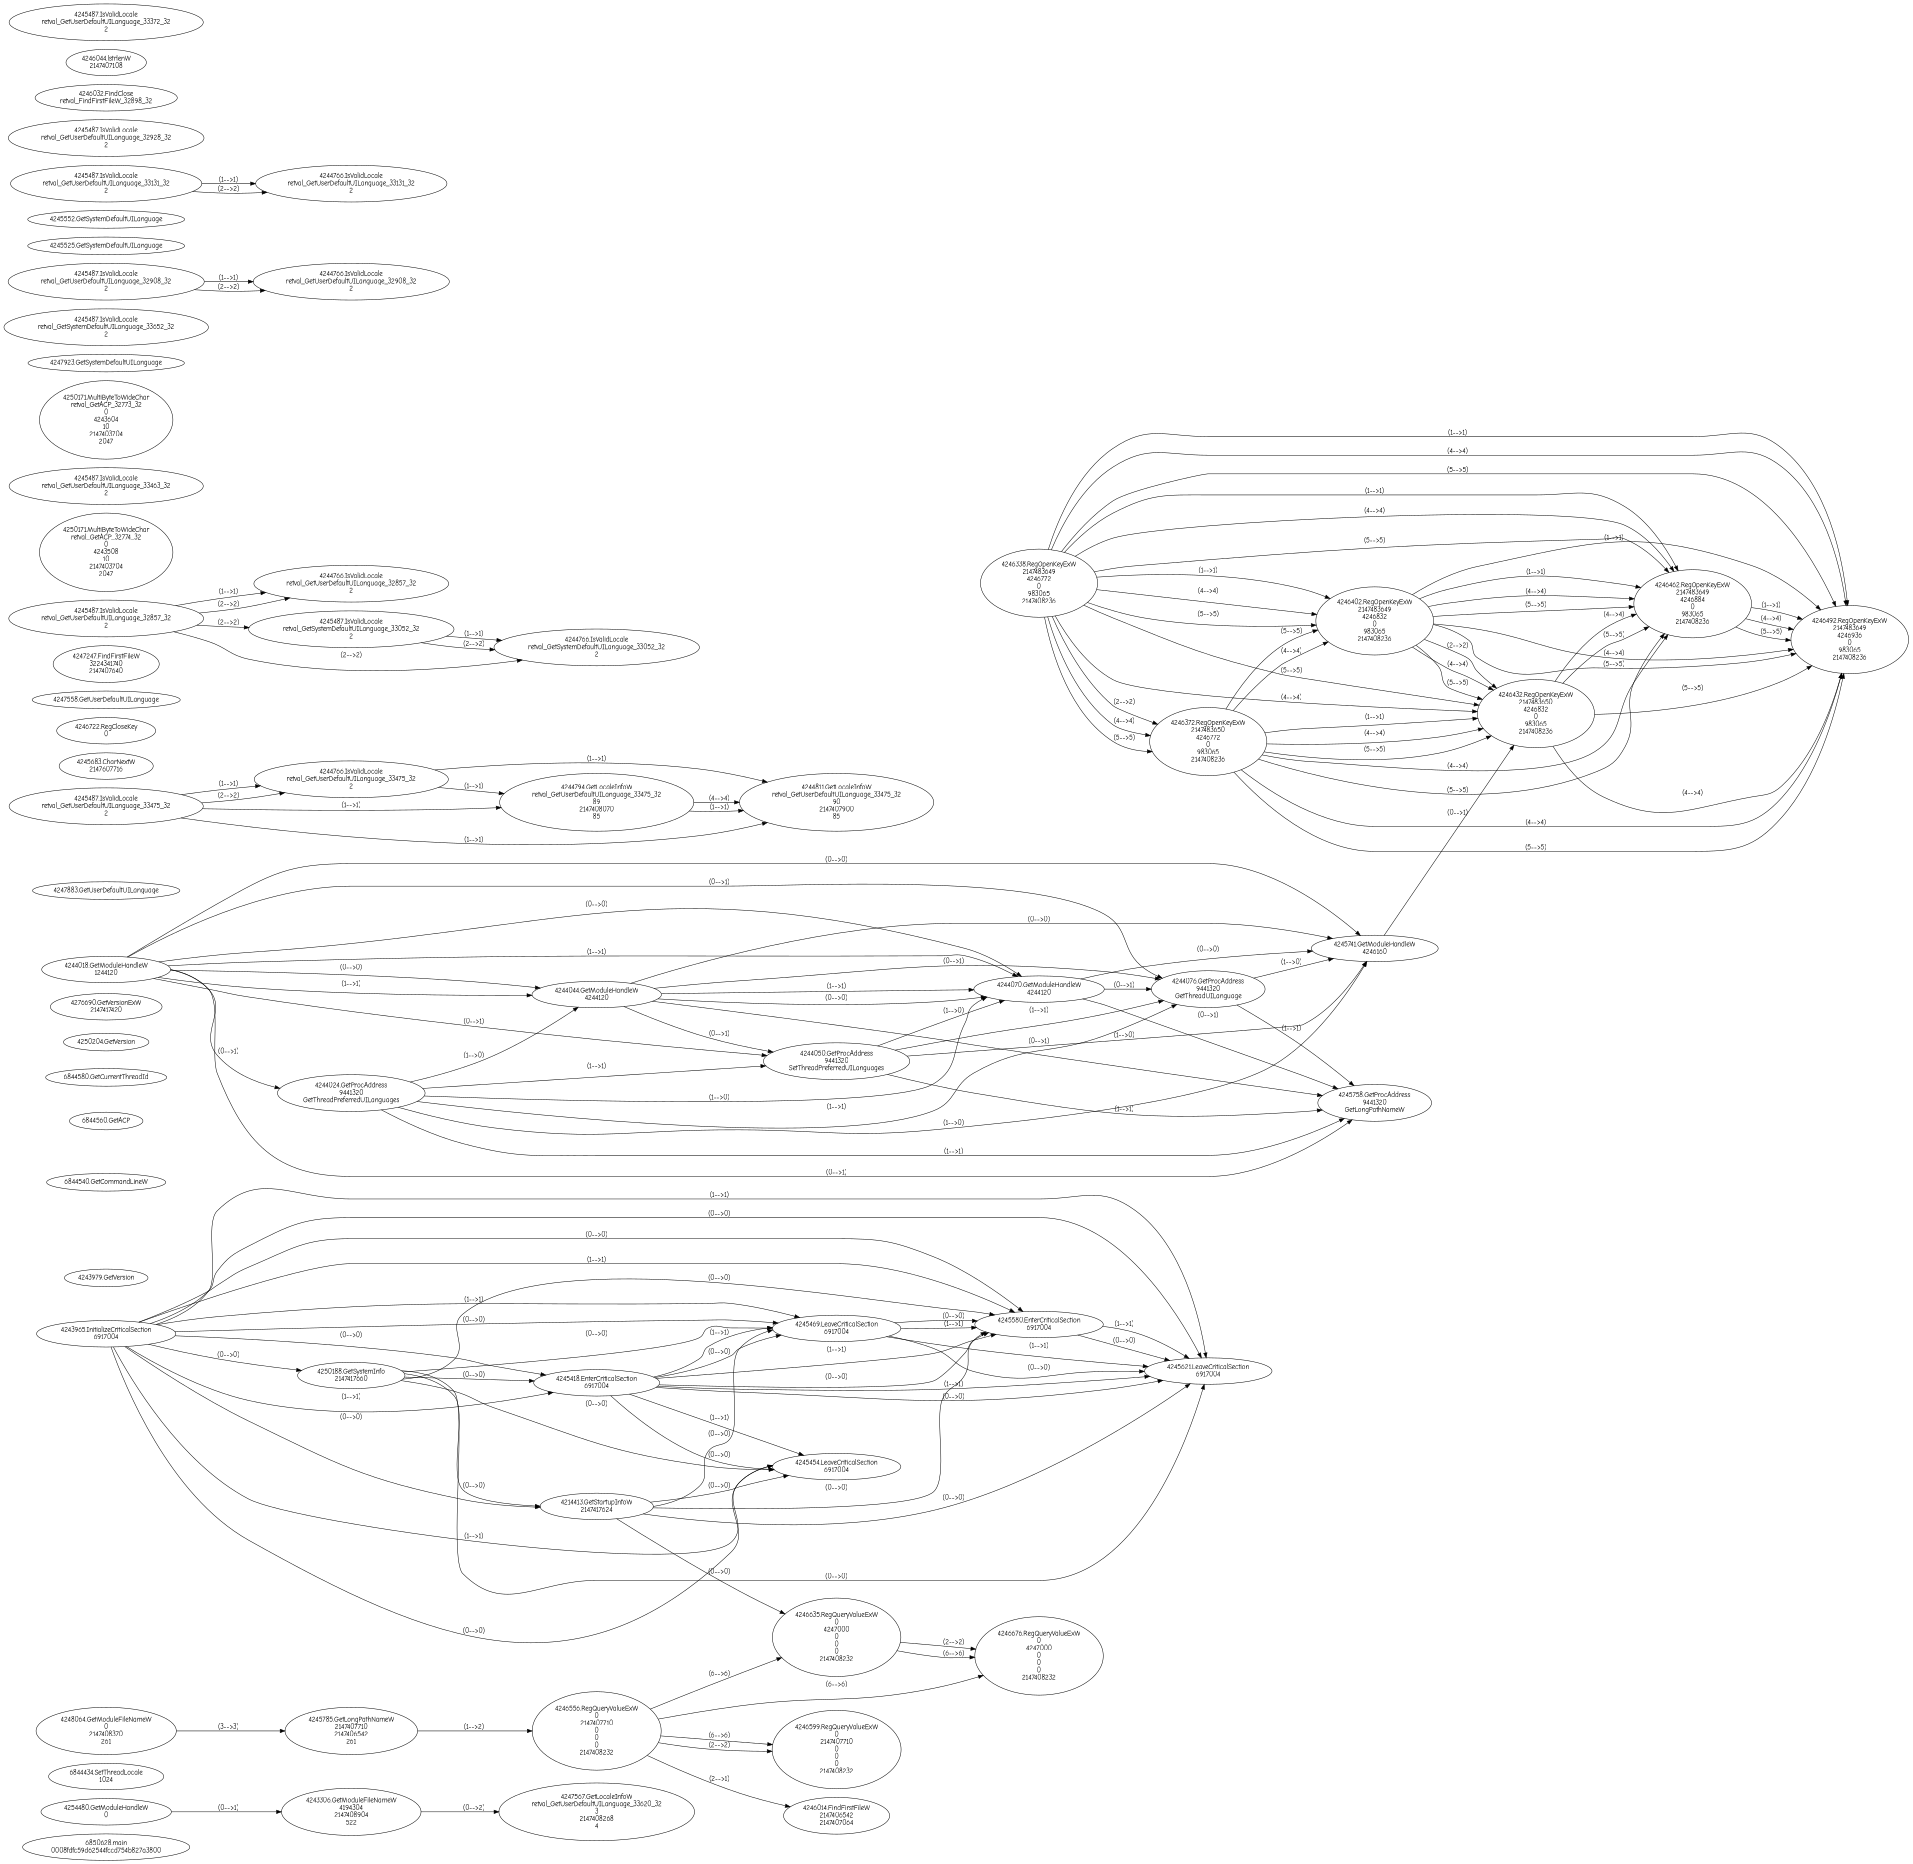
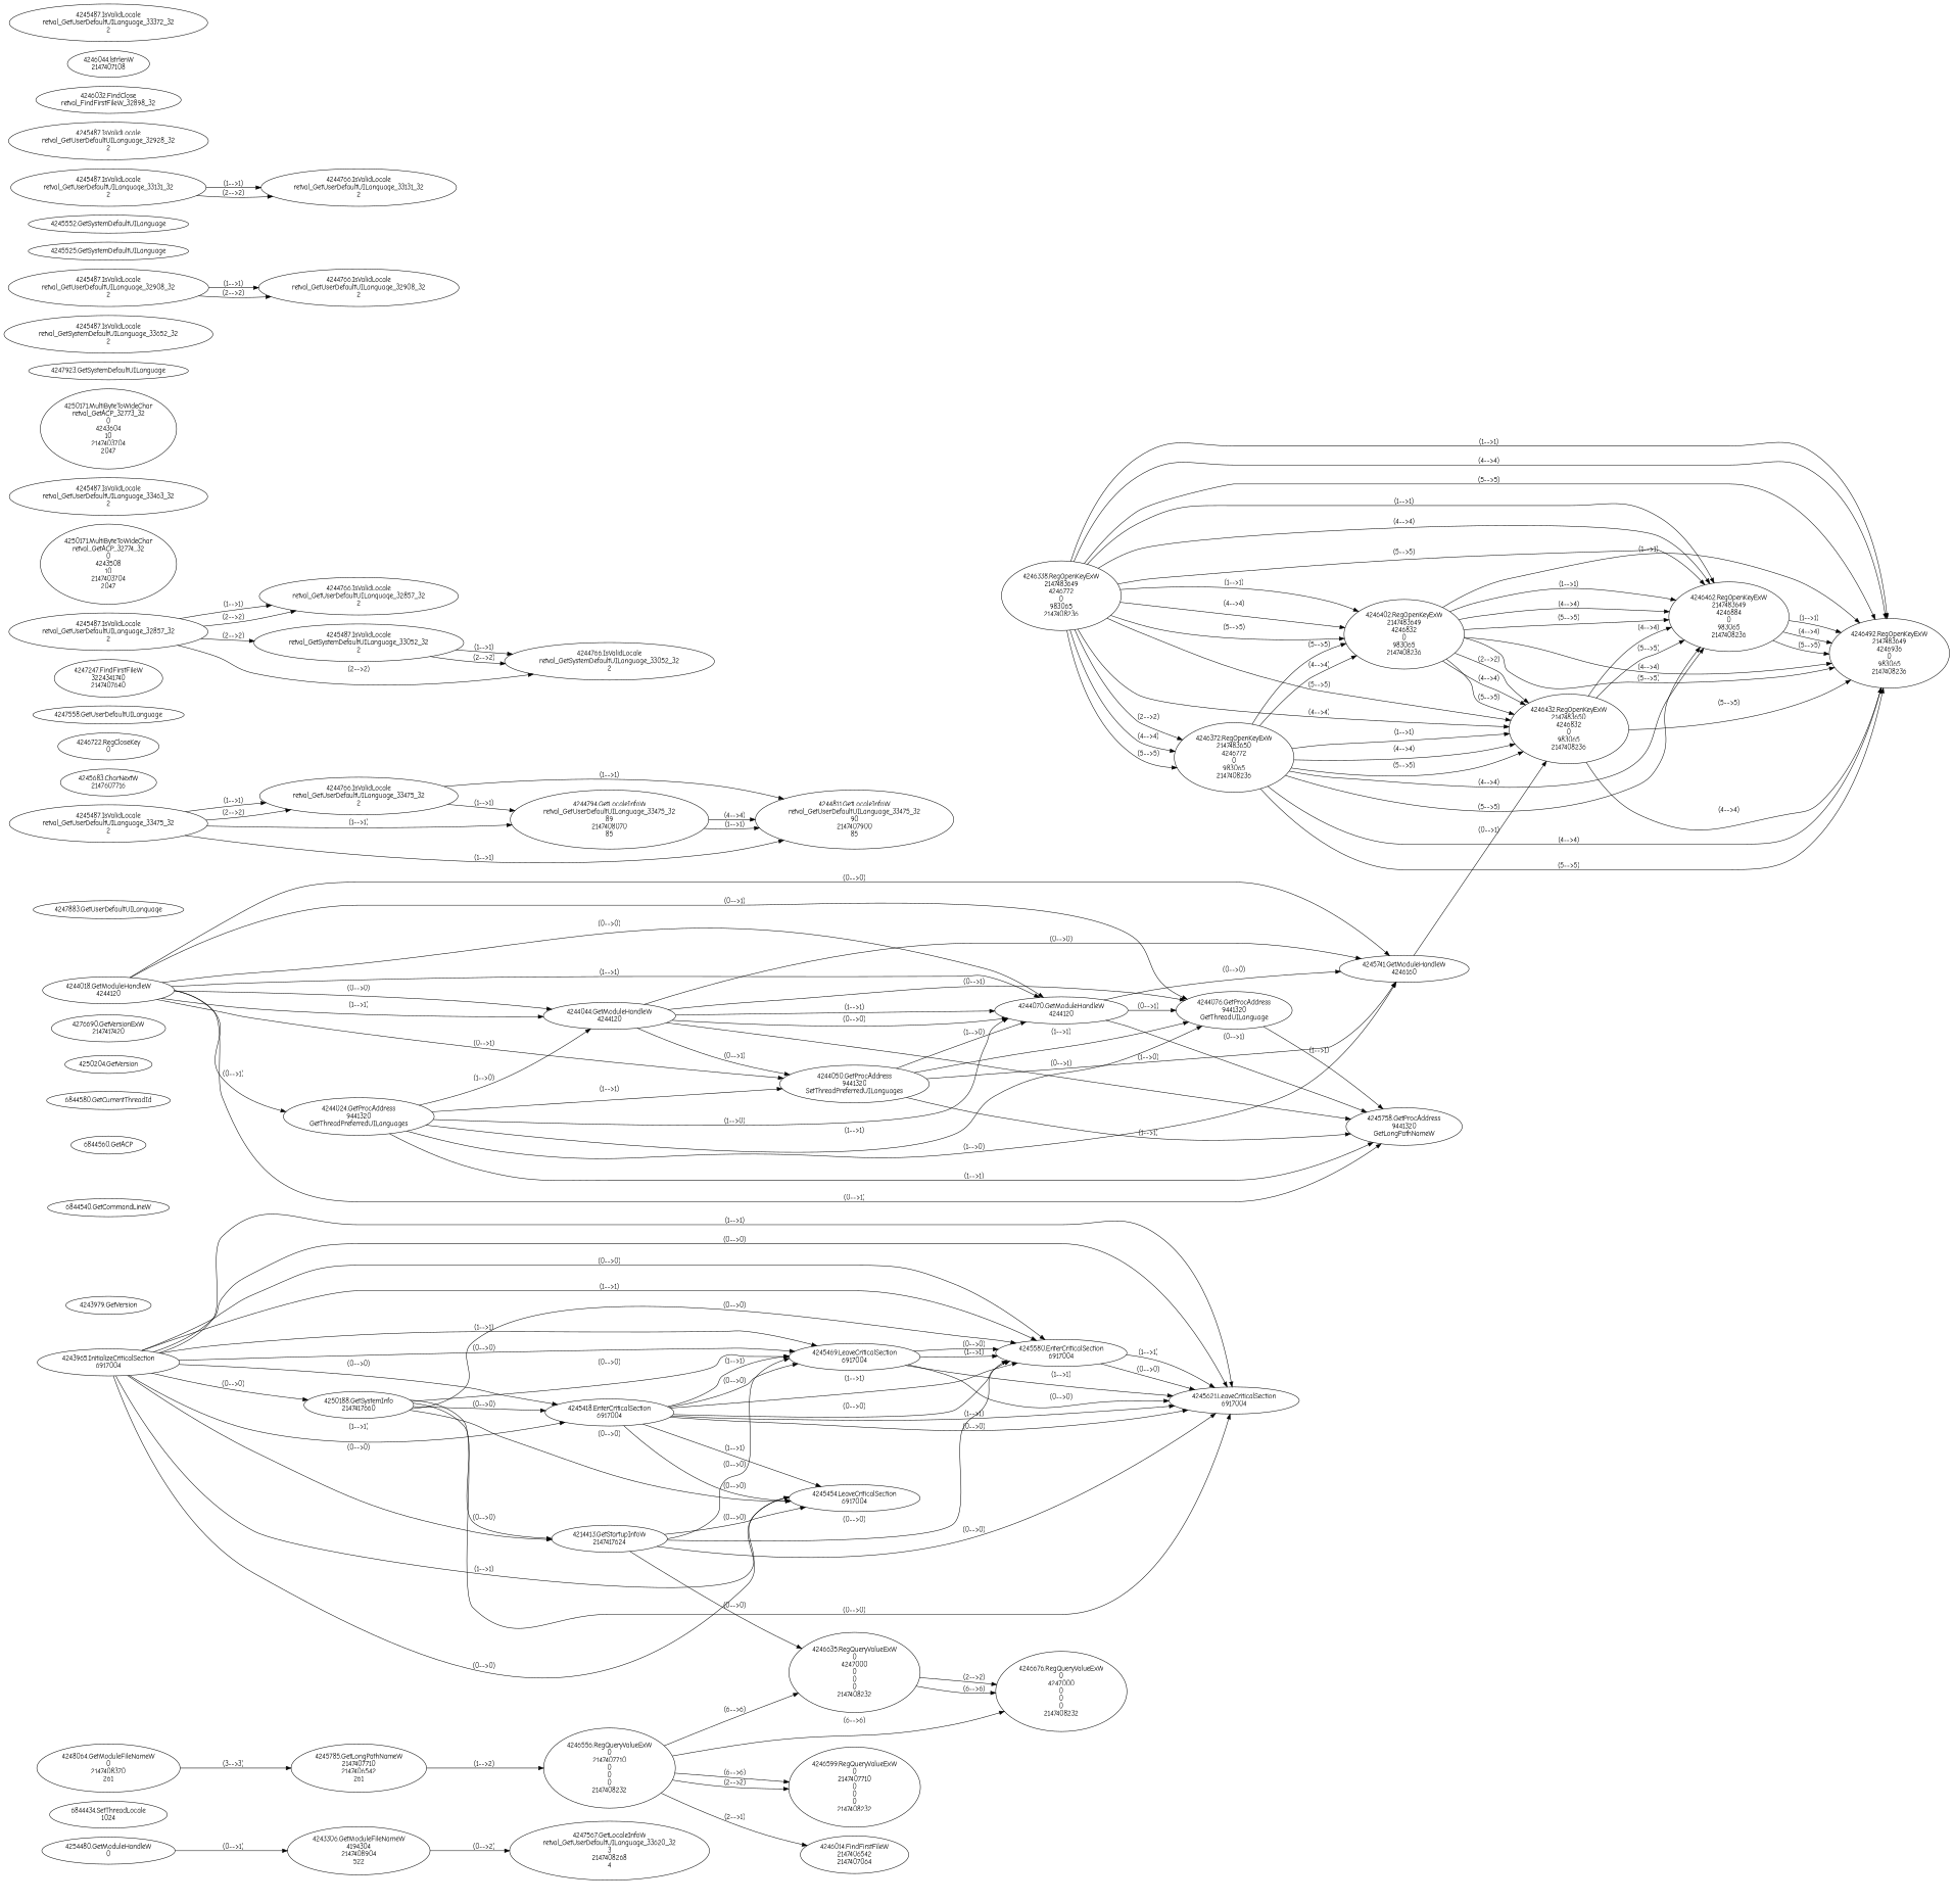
  digraph {
    fontname="Comic Neue"
    rankdir=LR
    node [fontname="Comic Neue"]
    edge [fontname="Comic Neue"]
-   n1 [label="6850628.main\n0008fdfc59d62544fccd754b827a3800"]
    n2 [label="4254480.GetModuleHandleW\n0"]
    n3 [label="4243306.GetModuleFileNameW\n4194304\n2147408904\n522"]
    n4 [label="4247567.GetLocaleInfoW\nretval_GetUserDefaultUILanguage_33620_32\n3\n2147408268\n4"]
    n5 [label="6844434.SetThreadLocale\n1024"]
    n6 [label="4243965.InitializeCriticalSection\n6917004"]
    n7 [label="4250188.GetSystemInfo\n2147417660"]
    n8 [label="4214413.GetStartupInfoW\n2147417624"]
    n9 [label="4245418.EnterCriticalSection\n6917004"]
    n10 [label="4245469.LeaveCriticalSection\n6917004"]
    n11 [label="4245454.LeaveCriticalSection\n6917004"]
    n12 [label="4245580.EnterCriticalSection\n6917004"]
    n13 [label="4245621.LeaveCriticalSection\n6917004"]
    n14 [label="4246635.RegQueryValueExW\n0\n4247000\n0\n0\n0\n2147408232"]
    n15 [label="4243979.GetVersion\n"]
    n16 [label="6844540.GetCommandLineW\n"]
    n17 [label="6844560.GetACP\n"]
    n18 [label="6844580.GetCurrentThreadId\n"]
    n19 [label="4250204.GetVersion\n"]
    n20 [label="4276690.GetVersionExW\n2147417420"]
    n21 [label="4248064.GetModuleFileNameW\n0\n2147408370\n261"]
    n22 [label="4245785.GetLongPathNameW\n2147407710\n2147406542\n261"]
    n23 [label="4246556.RegQueryValueExW\n0\n2147407710\n0\n0\n0\n2147408232"]
    n24 [label="4246338.RegOpenKeyExW\n2147483649\n4246772\n0\n983065\n2147408236"]
    n25 [label="4246372.RegOpenKeyExW\n2147483650\n4246772\n0\n983065\n2147408236"]
    n26 [label="4246402.RegOpenKeyExW\n2147483649\n4246832\n0\n983065\n2147408236"]
    n27 [label="4246432.RegOpenKeyExW\n2147483650\n4246832\n0\n983065\n2147408236"]
    n28 [label="4246462.RegOpenKeyExW\n2147483649\n4246884\n0\n983065\n2147408236"]
    n29 [label="4246492.RegOpenKeyExW\n2147483649\n4246936\n0\n983065\n2147408236"]
    n30 [label="4247883.GetUserDefaultUILanguage\n"]
    n31 [label="4245487.IsValidLocale\nretval_GetUserDefaultUILanguage_33475_32\n2"]
    n32 [label="4244766.IsValidLocale\nretval_GetUserDefaultUILanguage_33475_32\n2"]
    n33 [label="4244794.GetLocaleInfoW\nretval_GetUserDefaultUILanguage_33475_32\n89\n2147408070\n85"]
    n34 [label="4244811.GetLocaleInfoW\nretval_GetUserDefaultUILanguage_33475_32\n90\n2147407900\n85"]
-   n35 [label="4244018.GetModuleHandleW\n1244120"]
+   n35 [label="4244018.GetModuleHandleW\n4244120"]
    n36 [label="4244024.GetProcAddress\n9441320\nGetThreadPreferredUILanguages"]
    n37 [label="4244044.GetModuleHandleW\n4244120"]
    n38 [label="4244050.GetProcAddress\n9441320\nSetThreadPreferredUILanguages"]
    n39 [label="4244070.GetModuleHandleW\n4244120"]
    n40 [label="4244076.GetProcAddress\n9441320\nGetThreadUILanguage"]
    n41 [label="4245741.GetModuleHandleW\n4246160"]
    n42 [label="4245758.GetProcAddress\n9441320\nGetLongPathNameW"]
    n43 [label="4246599.RegQueryValueExW\n0\n2147407710\n0\n0\n0\n2147408232"]
    n44 [label="4246014.FindFirstFileW\n2147406542\n2147407064"]
    n45 [label="4246676.RegQueryValueExW\n0\n4247000\n0\n0\n0\n2147408232"]
    n46 [label="4245683.CharNextW\n2147607716"]
    n47 [label="4246722.RegCloseKey\n0"]
    n48 [label="4247558.GetUserDefaultUILanguage\n"]
    n49 [label="4247247.FindFirstFileW\n3224341740\n2147407640"]
    n50 [label="4245487.IsValidLocale\nretval_GetUserDefaultUILanguage_32857_32\n2"]
    n51 [label="4244766.IsValidLocale\nretval_GetUserDefaultUILanguage_32857_32\n2"]
    n52 [label="4245487.IsValidLocale\nretval_GetSystemDefaultUILanguage_33052_32\n2"]
    n53 [label="4244766.IsValidLocale\nretval_GetSystemDefaultUILanguage_33052_32\n2"]
    n54 [label="4250171.MultiByteToWideChar\nretval_GetACP_32774_32\n0\n4243508\n10\n2147403704\n2047"]
    n55 [label="4245487.IsValidLocale\nretval_GetUserDefaultUILanguage_33463_32\n2"]
    n56 [label="4250171.MultiByteToWideChar\nretval_GetACP_32773_32\n0\n4243604\n10\n2147403704\n2047"]
    n57 [label="4247923.GetSystemDefaultUILanguage\n"]
    n58 [label="4245487.IsValidLocale\nretval_GetSystemDefaultUILanguage_33652_32\n2"]
    n59 [label="4245487.IsValidLocale\nretval_GetUserDefaultUILanguage_32908_32\n2"]
    n60 [label="4244766.IsValidLocale\nretval_GetUserDefaultUILanguage_32908_32\n2"]
    n61 [label="4245525.GetSystemDefaultUILanguage\n"]
    n62 [label="4245552.GetSystemDefaultUILanguage\n"]
    n63 [label="4245487.IsValidLocale\nretval_GetUserDefaultUILanguage_33131_32\n2"]
    n64 [label="4244766.IsValidLocale\nretval_GetUserDefaultUILanguage_33131_32\n2"]
    n65 [label="4245487.IsValidLocale\nretval_GetUserDefaultUILanguage_32928_32\n2"]
    n66 [label="4246032.FindClose\nretval_FindFirstFileW_32898_32"]
    n67 [label="4246044.lstrlenW\n2147407108"]
    n68 [label="4245487.IsValidLocale\nretval_GetUserDefaultUILanguage_33372_32\n2"]
    n2 -> n3 [label="(0-->1)"]
    n3 -> n4 [label="(0-->2)"]
    n6 -> n7 [label="(0-->0)"]
    n6 -> n8 [label="(0-->0)"]
    n6 -> n9 [label="(1-->1)"]
    n6 -> n9 [label="(0-->0)"]
    n6 -> n10 [label="(1-->1)"]
    n6 -> n10 [label="(0-->0)"]
    n6 -> n11 [label="(1-->1)"]
    n6 -> n11 [label="(0-->0)"]
    n6 -> n12 [label="(1-->1)"]
    n6 -> n12 [label="(0-->0)"]
    n6 -> n13 [label="(1-->1)"]
    n6 -> n13 [label="(0-->0)"]
    n7 -> n8 [label="(0-->0)"]
    n7 -> n9 [label="(0-->0)"]
    n7 -> n10 [label="(0-->0)"]
    n7 -> n11 [label="(0-->0)"]
    n7 -> n12 [label="(0-->0)"]
    n7 -> n13 [label="(0-->0)"]
    n8 -> n10 [label="(0-->0)"]
    n8 -> n11 [label="(0-->0)"]
    n8 -> n12 [label="(0-->0)"]
    n8 -> n13 [label="(0-->0)"]
    n8 -> n14 [label="(0-->0)"]
    n9 -> n10 [label="(1-->1)"]
    n9 -> n10 [label="(0-->0)"]
    n9 -> n11 [label="(1-->1)"]
    n9 -> n11 [label="(0-->0)"]
    n9 -> n12 [label="(1-->1)"]
    n9 -> n12 [label="(0-->0)"]
    n9 -> n13 [label="(1-->1)"]
    n9 -> n13 [label="(0-->0)"]
    n10 -> n12 [label="(1-->1)"]
    n10 -> n12 [label="(0-->0)"]
    n10 -> n13 [label="(1-->1)"]
    n10 -> n13 [label="(0-->0)"]
    n12 -> n13 [label="(1-->1)"]
    n12 -> n13 [label="(0-->0)"]
    n14 -> n45 [label="(2-->2)"]
    n14 -> n45 [label="(6-->6)"]
    n21 -> n22 [label="(3-->3)"]
    n22 -> n23 [label="(1-->2)"]
    n23 -> n14 [label="(6-->6)"]
    n23 -> n43 [label="(2-->2)"]
    n23 -> n43 [label="(6-->6)"]
    n23 -> n44 [label="(2-->1)"]
    n23 -> n45 [label="(6-->6)"]
    n24 -> n25 [label="(2-->2)"]
    n24 -> n25 [label="(4-->4)"]
    n24 -> n25 [label="(5-->5)"]
    n24 -> n26 [label="(1-->1)"]
    n24 -> n26 [label="(4-->4)"]
    n24 -> n26 [label="(5-->5)"]
    n24 -> n27 [label="(4-->4)"]
    n24 -> n27 [label="(5-->5)"]
    n24 -> n28 [label="(1-->1)"]
    n24 -> n28 [label="(4-->4)"]
    n24 -> n28 [label="(5-->5)"]
    n24 -> n29 [label="(1-->1)"]
    n24 -> n29 [label="(4-->4)"]
    n24 -> n29 [label="(5-->5)"]
    n25 -> n26 [label="(4-->4)"]
    n25 -> n26 [label="(5-->5)"]
    n25 -> n27 [label="(1-->1)"]
    n25 -> n27 [label="(4-->4)"]
    n25 -> n27 [label="(5-->5)"]
    n25 -> n28 [label="(4-->4)"]
    n25 -> n28 [label="(5-->5)"]
    n25 -> n29 [label="(4-->4)"]
    n25 -> n29 [label="(5-->5)"]
    n26 -> n27 [label="(2-->2)"]
    n26 -> n27 [label="(4-->4)"]
    n26 -> n27 [label="(5-->5)"]
    n26 -> n28 [label="(1-->1)"]
    n26 -> n28 [label="(4-->4)"]
    n26 -> n28 [label="(5-->5)"]
    n26 -> n29 [label="(1-->1)"]
    n26 -> n29 [label="(4-->4)"]
    n26 -> n29 [label="(5-->5)"]
    n27 -> n28 [label="(4-->4)"]
    n27 -> n28 [label="(5-->5)"]
    n27 -> n29 [label="(4-->4)"]
    n27 -> n29 [label="(5-->5)"]
    n28 -> n29 [label="(1-->1)"]
    n28 -> n29 [label="(4-->4)"]
    n28 -> n29 [label="(5-->5)"]
    n31 -> n32 [label="(1-->1)"]
    n31 -> n32 [label="(2-->2)"]
    n31 -> n33 [label="(1-->1)"]
    n31 -> n34 [label="(1-->1)"]
    n32 -> n33 [label="(1-->1)"]
    n32 -> n34 [label="(1-->1)"]
    n33 -> n34 [label="(1-->1)"]
    n33 -> n34 [label="(4-->4)"]
    n35 -> n36 [label="(0-->1)"]
    n35 -> n37 [label="(1-->1)"]
    n35 -> n37 [label="(0-->0)"]
    n35 -> n38 [label="(0-->1)"]
    n35 -> n39 [label="(1-->1)"]
    n35 -> n39 [label="(0-->0)"]
    n35 -> n40 [label="(0-->1)"]
    n35 -> n41 [label="(0-->0)"]
    n35 -> n42 [label="(0-->1)"]
    n36 -> n37 [label="(1-->0)"]
    n36 -> n38 [label="(1-->1)"]
    n36 -> n39 [label="(1-->0)"]
    n36 -> n40 [label="(1-->1)"]
    n36 -> n41 [label="(1-->0)"]
    n36 -> n42 [label="(1-->1)"]
    n37 -> n38 [label="(0-->1)"]
    n37 -> n39 [label="(1-->1)"]
    n37 -> n39 [label="(0-->0)"]
    n37 -> n40 [label="(0-->1)"]
    n37 -> n41 [label="(0-->0)"]
    n37 -> n42 [label="(0-->1)"]
    n38 -> n39 [label="(1-->0)"]
    n38 -> n40 [label="(1-->1)"]
    n38 -> n41 [label="(1-->0)"]
    n38 -> n42 [label="(1-->1)"]
    n39 -> n40 [label="(0-->1)"]
    n39 -> n41 [label="(0-->0)"]
    n39 -> n42 [label="(0-->1)"]
-   n40 -> n41 [label="(1-->0)"]
    n40 -> n42 [label="(1-->1)"]
    n41 -> n27 [label="(0-->1)"]
    n50 -> n51 [label="(1-->1)"]
    n50 -> n51 [label="(2-->2)"]
    n50 -> n52 [label="(2-->2)"]
    n50 -> n53 [label="(2-->2)"]
    n52 -> n53 [label="(1-->1)"]
    n52 -> n53 [label="(2-->2)"]
    n59 -> n60 [label="(1-->1)"]
    n59 -> n60 [label="(2-->2)"]
    n63 -> n64 [label="(1-->1)"]
    n63 -> n64 [label="(2-->2)"]
  }
